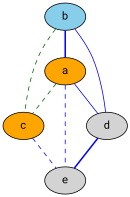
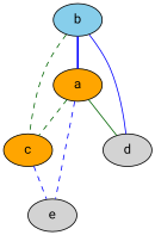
  graph {
    fontname="Roboto Mono"
    node [fillcolor=orange fontname="Roboto Mono" style=filled]
    edge [color=blue fontname="Roboto Mono" style=dashed]
    a
    c
    d [fillcolor=lightgrey]
    e [fillcolor=lightgrey]
    b [fillcolor=skyblue]
    a -- c [color=darkgreen]
-   a -- d [style=solid]
+   a -- d [color=darkgreen style=solid]
    a -- e
    c -- e
-   d -- e [style=bold]
    b -- a [style=bold]
    b -- c [color=darkgreen]
    b -- d [style=solid]
  }
